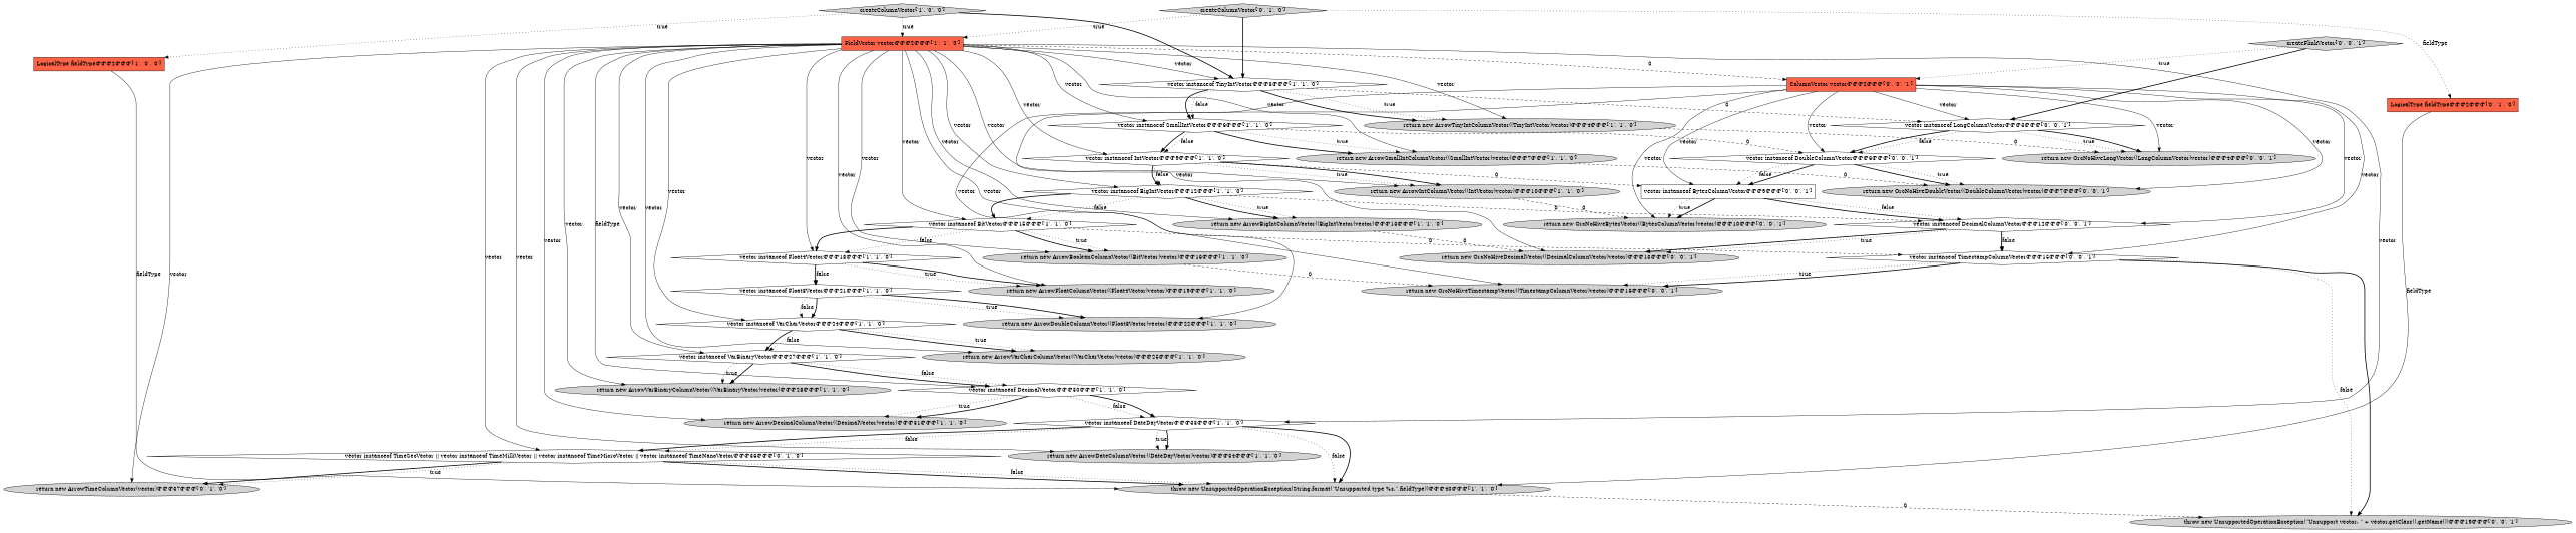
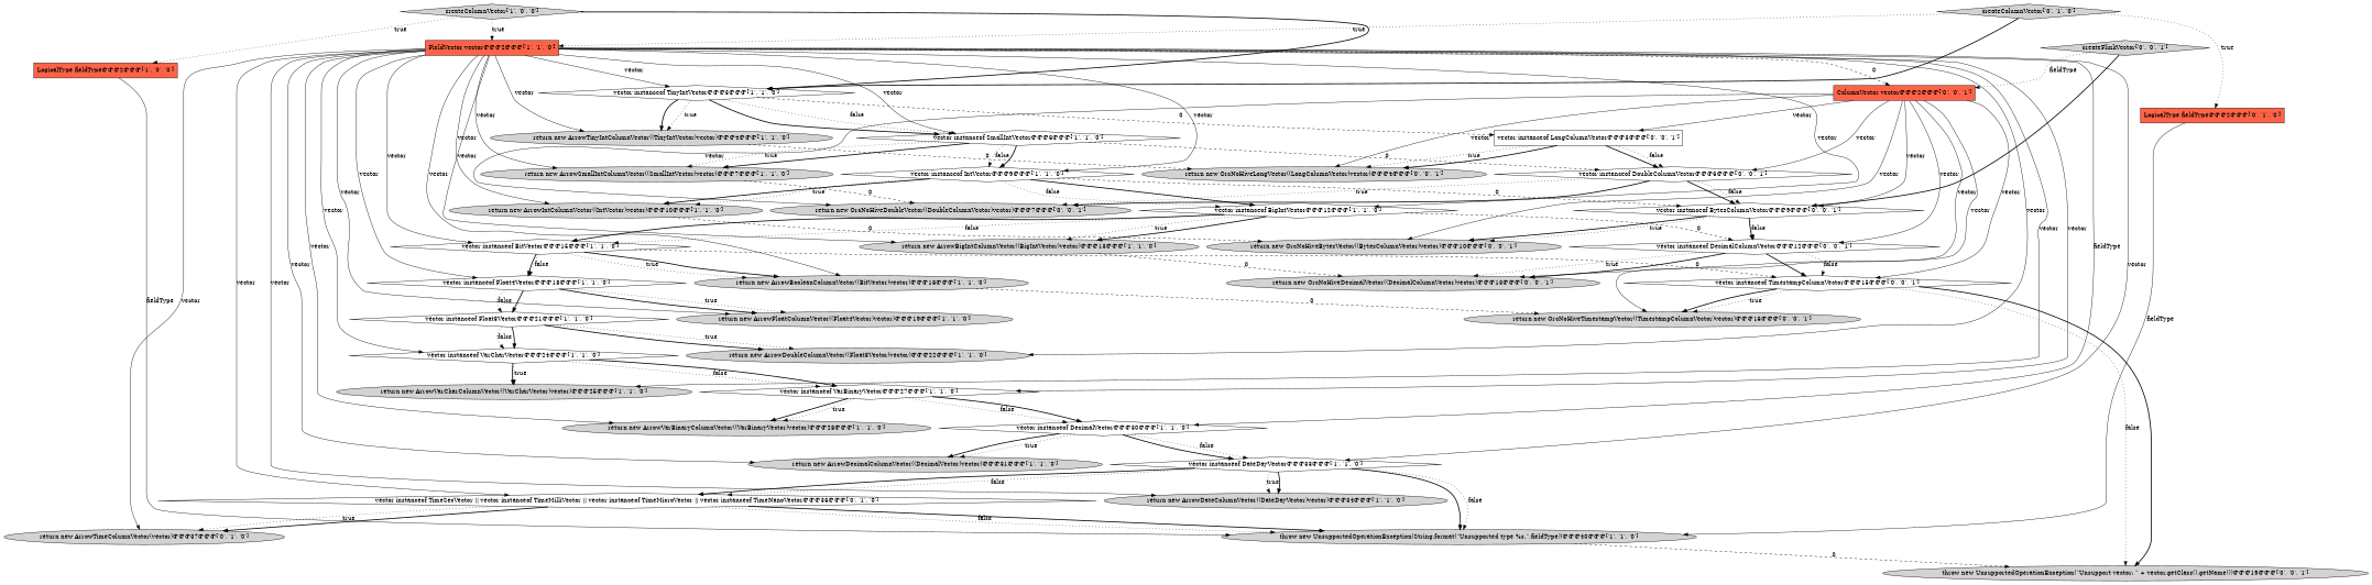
  digraph {
    node [fillcolor=lightgray shape=diamond style=filled]
    edge [style=dotted]
    n1 [fillcolor=tomato label="LogicalType fieldType@@@2@@@['1', '0', '0']" shape=box]
    n2 [label="throw new UnsupportedOperationException(String.format(\"Unsupported type %s.\",fieldType))@@@40@@@['1', '1', '0']" shape=ellipse]
    n3 [label="throw new UnsupportedOperationException(\"Unsupport vector: \" + vector.getClass().getName())@@@19@@@['0', '0', '1']" shape=ellipse]
    n4 [fillcolor=white label="vector instanceof Float4Vector@@@18@@@['1', '1', '0']"]
    n5 [label="return new ArrowFloatColumnVector((Float4Vector)vector)@@@19@@@['1', '1', '0']" shape=ellipse]
    n6 [fillcolor=white label="vector instanceof Float8Vector@@@21@@@['1', '1', '0']"]
    n7 [label="return new ArrowDoubleColumnVector((Float8Vector)vector)@@@22@@@['1', '1', '0']" shape=ellipse]
    n8 [fillcolor=white label="vector instanceof VarCharVector@@@24@@@['1', '1', '0']"]
    n9 [label="return new OrcNoHiveTimestampVector((TimestampColumnVector)vector)@@@16@@@['0', '0', '1']" shape=ellipse]
    n10 [fillcolor=white label="vector instanceof IntVector@@@9@@@['1', '1', '0']"]
-   n11 [fillcolor=white label="vector instanceof BytesColumnVector@@@9@@@['0', '0', '1']" shape=box]
+   n11 [fillcolor=white label="vector instanceof BytesColumnVector@@@9@@@['0', '0', '1']"]
    n12 [fillcolor=white label="vector instanceof BigIntVector@@@12@@@['1', '1', '0']"]
    n13 [label="return new ArrowIntColumnVector((IntVector)vector)@@@10@@@['1', '1', '0']" shape=ellipse]
    n14 [label="return new OrcNoHiveBytesVector((BytesColumnVector)vector)@@@10@@@['0', '0', '1']" shape=ellipse]
    n15 [fillcolor=white label="vector instanceof DecimalColumnVector@@@12@@@['0', '0', '1']"]
    n16 [fillcolor=white label="vector instanceof BitVector@@@15@@@['1', '1', '0']"]
    n17 [label="return new ArrowBigIntColumnVector((BigIntVector)vector)@@@13@@@['1', '1', '0']" shape=ellipse]
    n18 [label="return new ArrowDecimalColumnVector((DecimalVector)vector)@@@31@@@['1', '1', '0']" shape=ellipse]
    n19 [fillcolor=tomato label="ColumnVector vector@@@2@@@['0', '0', '1']" shape=box]
    n20 [label="return new OrcNoHiveDoubleVector((DoubleColumnVector)vector)@@@7@@@['0', '0', '1']" shape=ellipse]
    n21 [label="return new OrcNoHiveLongVector((LongColumnVector)vector)@@@4@@@['0', '0', '1']" shape=ellipse]
    n22 [label="return new OrcNoHiveDecimalVector((DecimalColumnVector)vector)@@@13@@@['0', '0', '1']" shape=ellipse]
    n23 [fillcolor=white label="vector instanceof TimestampColumnVector@@@15@@@['0', '0', '1']"]
    n24 [fillcolor=white label="vector instanceof DoubleColumnVector@@@6@@@['0', '0', '1']"]
-   n25 [fillcolor=white label="vector instanceof LongColumnVector@@@3@@@['0', '0', '1']"]
+   n25 [fillcolor=white label="vector instanceof LongColumnVector@@@3@@@['0', '0', '1']" shape=box]
    n26 [fillcolor=white label="vector instanceof VarBinaryVector@@@27@@@['1', '1', '0']"]
    n27 [fillcolor=white label="vector instanceof DecimalVector@@@30@@@['1', '1', '0']"]
    n28 [label="return new ArrowVarBinaryColumnVector((VarBinaryVector)vector)@@@28@@@['1', '1', '0']" shape=ellipse]
    n29 [fillcolor=white label="vector instanceof DateDayVector@@@33@@@['1', '1', '0']"]
    n30 [fillcolor=white label="vector instanceof SmallIntVector@@@6@@@['1', '1', '0']"]
    n31 [label="return new ArrowSmallIntColumnVector((SmallIntVector)vector)@@@7@@@['1', '1', '0']" shape=ellipse]
    n32 [label="return new ArrowTimeColumnVector(vector)@@@37@@@['0', '1', '0']" shape=ellipse]
    n33 [label="return new ArrowBooleanColumnVector((BitVector)vector)@@@16@@@['1', '1', '0']" shape=ellipse]
    n34 [fillcolor=white label="vector instanceof TimeSecVector || vector instanceof TimeMilliVector || vector instanceof TimeMicroVector || vector instanceof TimeNanoVector@@@36@@@['0', '1', '0']"]
    n35 [label="return new ArrowDateColumnVector((DateDayVector)vector)@@@34@@@['1', '1', '0']" shape=ellipse]
    n36 [fillcolor=tomato label="LogicalType fieldType@@@2@@@['0', '1', '0']" shape=box]
    n37 [label="createColumnVector['0', '1', '0']"]
    n38 [fillcolor=tomato label="FieldVector vector@@@2@@@['1', '1', '0']" shape=box]
    n39 [fillcolor=white label="vector instanceof TinyIntVector@@@3@@@['1', '1', '0']"]
    n40 [label="return new ArrowVarCharColumnVector((VarCharVector)vector)@@@25@@@['1', '1', '0']" shape=ellipse]
    n41 [label="return new ArrowTinyIntColumnVector((TinyIntVector)vector)@@@4@@@['1', '1', '0']" shape=ellipse]
    n42 [label="createFlinkVector['0', '0', '1']"]
    n43 [label="createColumnVector['1', '0', '0']"]
    n1 -> n2 [label=fieldType style=solid]
    n2 -> n3 [label=0 style=dashed]
    n4 -> n5 [label=true]
    n4 -> n5 [style=bold]
    n4 -> n6 [label=false]
    n4 -> n6 [style=bold]
    n6 -> n7 [label=true]
    n6 -> n7 [style=bold]
    n6 -> n8 [style=bold]
    n6 -> n8 [label=false]
    n8 -> n26 [label=false]
    n8 -> n26 [style=bold]
    n8 -> n40 [style=bold]
    n8 -> n40 [label=true]
    n10 -> n11 [label=0 style=dashed]
    n10 -> n12 [label=false]
    n10 -> n12 [style=bold]
    n10 -> n13 [style=bold]
    n10 -> n13 [label=true]
    n11 -> n14 [style=bold]
    n11 -> n14 [label=true]
    n11 -> n15 [label=false]
    n11 -> n15 [style=bold]
    n12 -> n15 [label=0 style=dashed]
    n12 -> n16 [style=bold]
    n12 -> n16 [label=false]
    n12 -> n17 [label=true]
    n12 -> n17 [style=bold]
    n13 -> n14 [label=0 style=dashed]
    n15 -> n22 [style=bold]
    n15 -> n22 [label=true]
    n15 -> n23 [label=false]
    n15 -> n23 [style=bold]
    n16 -> n4 [style=bold]
    n16 -> n4 [label=false]
    n16 -> n23 [label=0 style=dashed]
    n16 -> n33 [label=true]
    n16 -> n33 [style=bold]
    n17 -> n22 [label=0 style=dashed]
    n19 -> n9 [label=vector style=solid]
    n19 -> n11 [label=vector style=solid]
    n19 -> n14 [label=vector style=solid]
    n19 -> n15 [label=vector style=solid]
    n19 -> n20 [label=vector style=solid]
    n19 -> n21 [label=vector style=solid]
    n19 -> n22 [label=vector style=solid]
    n19 -> n23 [label=vector style=solid]
    n19 -> n24 [label=vector style=solid]
    n19 -> n25 [label=vector style=solid]
    n23 -> n3 [label=false]
    n23 -> n3 [style=bold]
    n23 -> n9 [label=true]
    n23 -> n9 [style=bold]
    n24 -> n11 [style=bold]
    n24 -> n11 [label=false]
    n24 -> n20 [label=true]
    n24 -> n20 [style=bold]
    n25 -> n21 [label=true]
    n25 -> n21 [style=bold]
    n25 -> n24 [style=bold]
    n25 -> n24 [label=false]
    n26 -> n27 [label=false]
    n26 -> n27 [style=bold]
    n26 -> n28 [style=bold]
    n26 -> n28 [label=true]
    n27 -> n18 [label=true]
    n27 -> n18 [style=bold]
    n27 -> n29 [label=false]
    n27 -> n29 [style=bold]
    n29 -> n2 [style=bold]
    n29 -> n2 [label=false]
    n29 -> n34 [label=false]
    n29 -> n34 [style=bold]
    n29 -> n35 [label=true]
    n29 -> n35 [style=bold]
    n30 -> n10 [label=false]
    n30 -> n10 [style=bold]
    n30 -> n24 [label=0 style=dashed]
    n30 -> n31 [style=bold]
    n30 -> n31 [label=true]
    n31 -> n20 [label=0 style=dashed]
    n33 -> n9 [label=0 style=dashed]
    n34 -> n2 [style=bold]
    n34 -> n2 [label=false]
    n34 -> n32 [style=bold]
    n34 -> n32 [label=true]
    n36 -> n2 [label=fieldType style=solid]
-   n37 -> n36 [label=fieldType]
+   n37 -> n36 [label=true]
    n37 -> n38 [label=true]
    n37 -> n39 [style=bold]
    n38 -> n4 [label=vector style=solid]
    n38 -> n5 [label=vector style=solid]
    n38 -> n7 [label=vector style=solid]
    n38 -> n8 [label=vector style=solid]
    n38 -> n10 [label=vector style=solid]
    n38 -> n12 [label=vector style=solid]
    n38 -> n13 [label=vector style=solid]
    n38 -> n16 [label=vector style=solid]
    n38 -> n17 [label=vector style=solid]
    n38 -> n18 [label=vector style=solid]
    n38 -> n19 [label=0 style=dashed]
    n38 -> n26 [label=vector style=solid]
    n38 -> n27 [label=fieldType style=solid]
    n38 -> n28 [label=vector style=solid]
    n38 -> n29 [label=vector style=solid]
    n38 -> n30 [label=vector style=solid]
    n38 -> n31 [label=vector style=solid]
    n38 -> n32 [label=vector style=solid]
    n38 -> n33 [label=vector style=solid]
    n38 -> n34 [label=vector style=solid]
    n38 -> n35 [label=vector style=solid]
    n38 -> n39 [label=vector style=solid]
    n38 -> n40 [label=vector style=solid]
    n38 -> n41 [label=vector style=solid]
    n39 -> n25 [label=0 style=dashed]
    n39 -> n30 [style=bold]
    n39 -> n30 [label=false]
    n39 -> n41 [style=bold]
    n39 -> n41 [label=true]
    n41 -> n21 [label=0 style=dashed]
-   n42 -> n19 [label=true]
-   n42 -> n25 [style=bold]
+   n42 -> n19 [label=fieldType]
+   n42 -> n11 [style=bold]
    n43 -> n1 [label=true]
    n43 -> n38 [label=true]
    n43 -> n39 [style=bold]
  }
